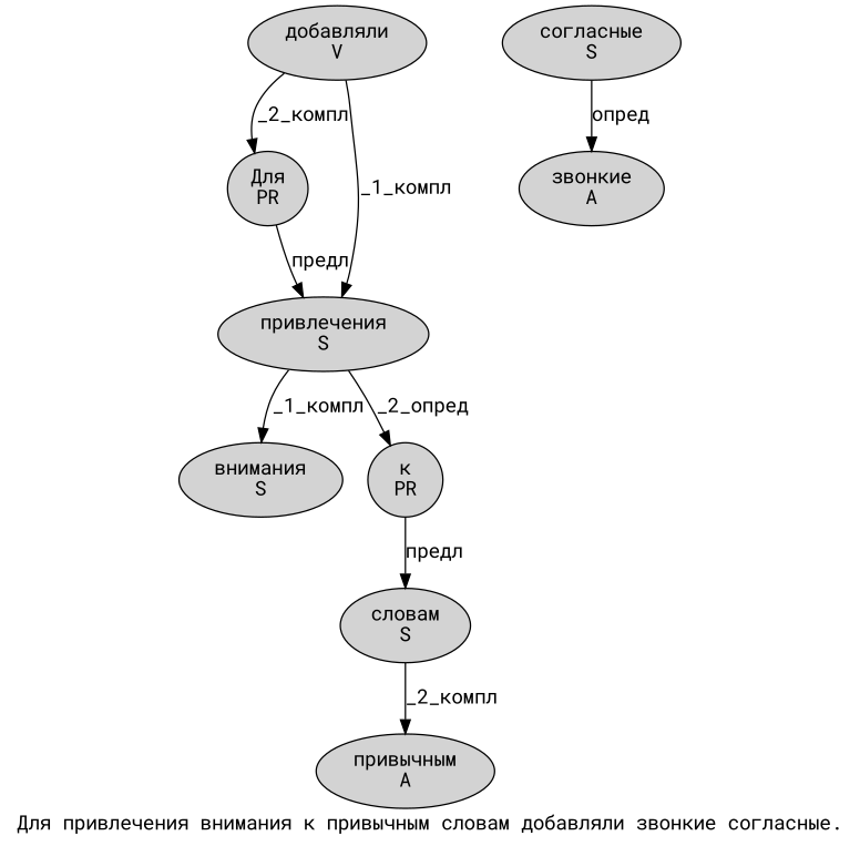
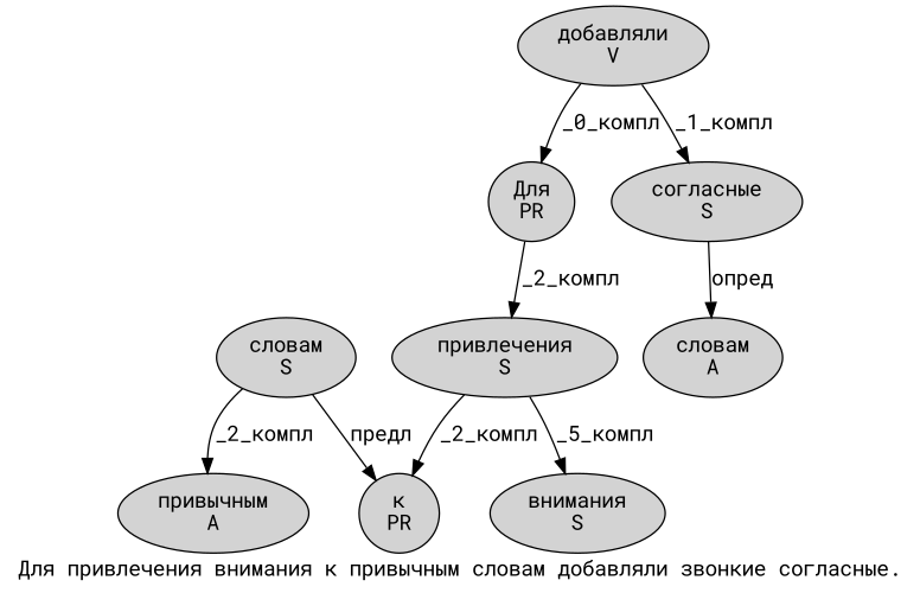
  digraph {
    fontname="Roboto Mono"
    label="Для привлечения внимания к привычным словам добавляли звонкие согласные."
    node [fillcolor=lightgray fontname="Roboto Mono" penwidth=1 shape=ellipse style=filled]
    edge [fontname="Roboto Mono"]
    n1 [label="Для\nPR"]
    n2 [label="привлечения\nS"]
    n3 [label="внимания\nS"]
    n4 [label="к\nPR"]
    n5 [label="словам\nS"]
    n6 [label="привычным\nA"]
    n7 [label="добавляли\nV"]
    n8 [label="согласные\nS"]
-   n9 [label="звонкие\nA"]
-   n1 -> n2 [label="предл"]
-   n2 -> n3 [label="_1_компл"]
-   n2 -> n4 [label="_2_опред"]
-   n4 -> n5 [label="предл"]
+   n9 [label="словам\nA"]
+   n1 -> n2 [label="_2_компл"]
+   n2 -> n3 [label="_5_компл"]
+   n2 -> n4 [label="_2_компл"]
+   n5 -> n4 [label="предл"]
    n5 -> n6 [label="_2_компл"]
-   n7 -> n1 [label="_2_компл"]
-   n7 -> n2 [label="_1_компл"]
+   n7 -> n1 [label="_0_компл"]
+   n7 -> n8 [label="_1_компл"]
    n8 -> n9 [label="опред"]
  }
